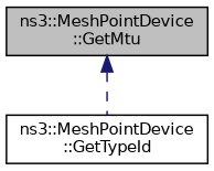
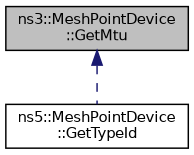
  digraph {
    rankdir=TB
    node [color=black fontname=Helvetica fontsize=10 shape=record style=filled]
    n1 [fillcolor=grey75 fontcolor=black height=0.2 label="ns3::MeshPointDevice\l::GetMtu" width=0.4]
-   n2 [fillcolor=white height=0.2 label="ns3::MeshPointDevice\l::GetTypeId" width=0.4]
+   n2 [fillcolor=white height=0.2 label="ns5::MeshPointDevice\l::GetTypeId" width=0.4]
    n1 -> n2 [color=midnightblue dir=back fontname=Helvetica fontsize=10 labelfontname=Helvetica labelfontsize=10 style=dashed]
  }
